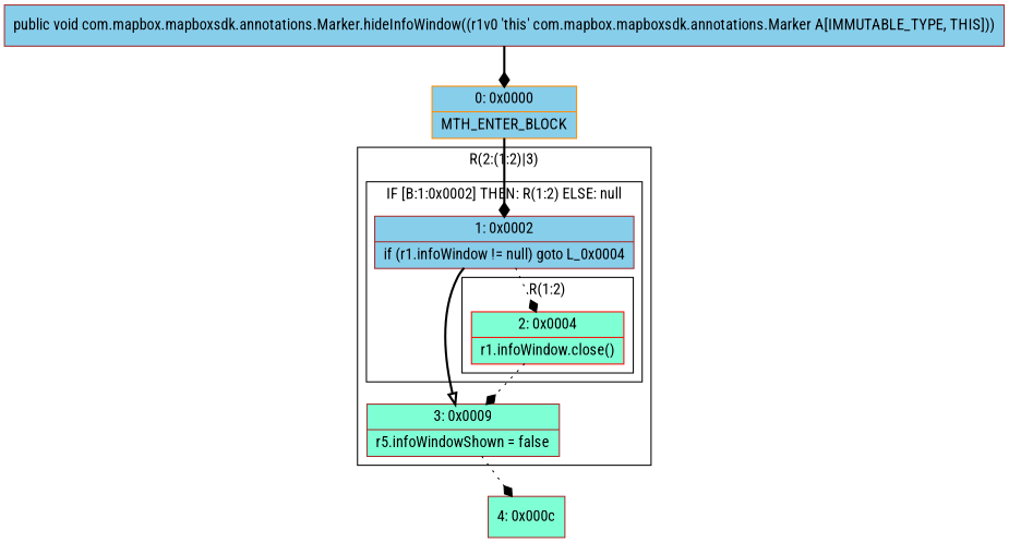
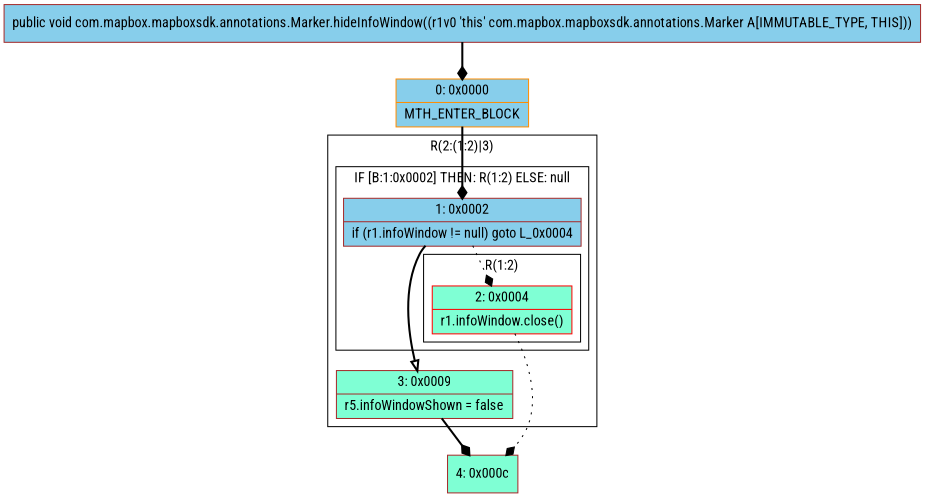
  digraph {
    fontname="Roboto Condensed"
    node [color=brown fillcolor=aquamarine fontname="Roboto Condensed" shape=record style=filled]
    edge [arrowhead=diamond fontname="Roboto Condensed" style=dotted]
    n1 [color=red label="{2\:\ 0x0004|r1.infoWindow.close()\l}"]
    n2 [fillcolor=skyblue label="{1\:\ 0x0002|if (r1.infoWindow != null) goto L_0x0004\l}"]
    n3 [label="{3\:\ 0x0009|r5.infoWindowShown = false\l}"]
    n4 [label="{4\:\ 0x000c}"]
    n5 [color=darkorange fillcolor=skyblue label="{0\:\ 0x0000|MTH_ENTER_BLOCK\l}"]
    n6 [fillcolor=skyblue label="{public void com.mapbox.mapboxsdk.annotations.Marker.hideInfoWindow((r1v0 'this' com.mapbox.mapboxsdk.annotations.Marker A[IMMUTABLE_TYPE, THIS])) }"]
    subgraph cluster_1 {
      label="R(2:(1:2)|3)"
      n3
      subgraph cluster_2 {
        label="IF [B:1:0x0002] THEN: R(1:2) ELSE: null"
        n2
        subgraph cluster_3 {
          label="R(1:2)"
          n1
        }
      }
    }
-   n1 -> n3
+   n1 -> n4
    n2 -> n1
    n2 -> n3 [arrowhead=onormal style=bold]
-   n3 -> n4
+   n3 -> n4 [style=bold]
    n5 -> n2 [style=bold]
    n6 -> n5 [style=bold]
  }
